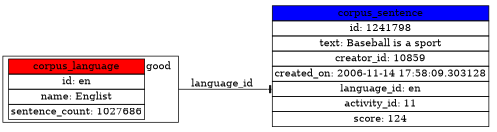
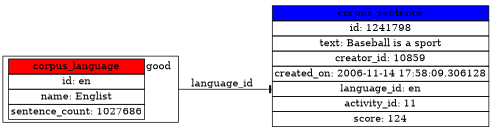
  digraph {
    rankdir=LR
    n1 [label=<<table border="0" cellspacing="0">                     <tr><td port="port1" border="1" bgcolor="red">corpus_language</td><td>good</td></tr>                     <tr><td port="port2" border="1">id: en</td></tr>                     <tr><td port="port3" border="1">name: Englist</td></tr>                     <tr><td port="port4" border="1">sentence_count: 1027686</td></tr>                 </table>> shape=record]
-   n2 [label=<<table border="0" cellspacing="0">                     <tr><td port="port1" border="1" bgcolor="blue">corpus_sentence</td></tr>                     <tr><td port="port2" border="1">id: 1241798</td></tr>                     <tr><td port="port3" border="1">text: Baseball is a sport</td></tr>                     <tr><td port="port4" border="1">creator_id: 10859</td></tr>                     <tr><td port="port5" border="1">created_on: 2006-11-14 17:58:09.303128</td></tr>                     <tr><td port="port6" border="1">language_id: en</td></tr>                     <tr><td port="port7" border="1">activity_id: 11</td></tr>                     <tr><td port="port8" border="1">score: 124</td></tr>                 </table>> shape=none]
+   n2 [label=<<table border="0" cellspacing="0">                     <tr><td port="port1" border="1" bgcolor="blue">corpus_sentence</td></tr>                     <tr><td port="port2" border="1">id: 1241798</td></tr>                     <tr><td port="port3" border="1">text: Baseball is a sport</td></tr>                     <tr><td port="port4" border="1">creator_id: 10859</td></tr>                     <tr><td port="port5" border="1">created_on: 2006-11-14 17:58:09.306128</td></tr>                     <tr><td port="port6" border="1">language_id: en</td></tr>                     <tr><td port="port7" border="1">activity_id: 11</td></tr>                     <tr><td port="port8" border="1">score: 124</td></tr>                 </table>> shape=none]
    n1 -> n2 [headport=port6 label=language_id tailport=port2 style=solid arrowhead=tee]
  }
